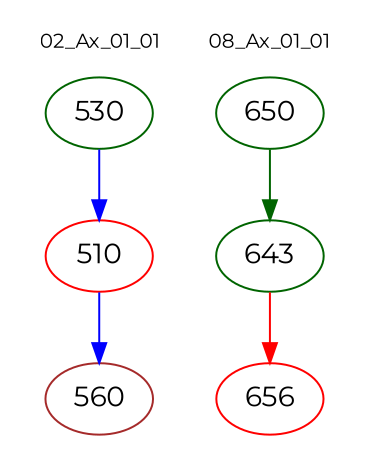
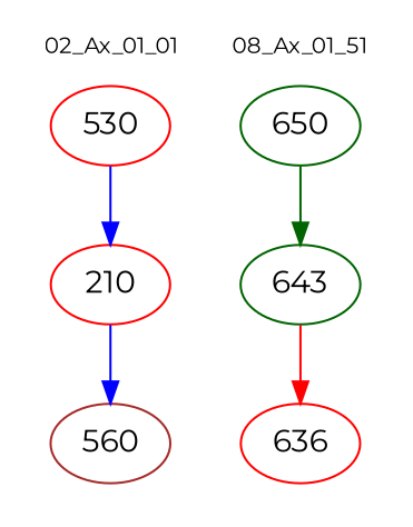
  digraph {
    fontname=Montserrat
    node [color=darkgreen fontname=Montserrat]
    edge [color=blue fontname=Montserrat]
-   n1 [label=530]
-   n2 [color=red label=510]
+   n1 [color=red label=530]
+   n2 [color=red label=210]
    n3 [color=brown label=560]
    n4 [label=650]
    n5 [label=643]
-   n6 [color=red label=656]
+   n6 [color=red label=636]
    subgraph cluster_1 {
      color=white
      fontsize=10
      label="02_Ax_01_01"
      n1
      n2
      n3
    }
    subgraph cluster_2 {
      color=white
      fontsize=10
-     label="08_Ax_01_01"
+     label="08_Ax_01_51"
      n4
      n5
      n6
    }
    n1 -> n2
    n2 -> n3
    n4 -> n5 [color=darkgreen]
    n5 -> n6 [color=red]
  }
